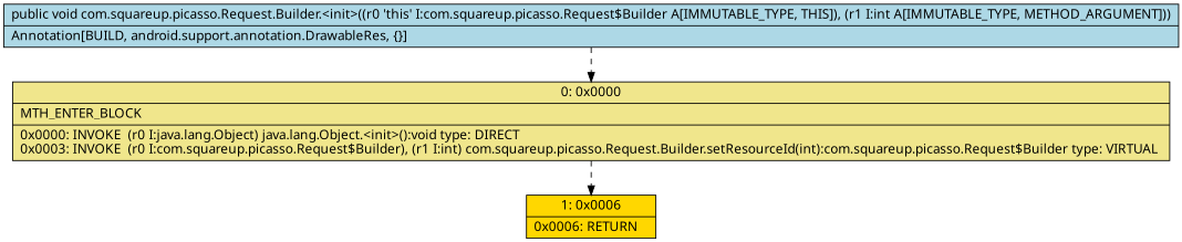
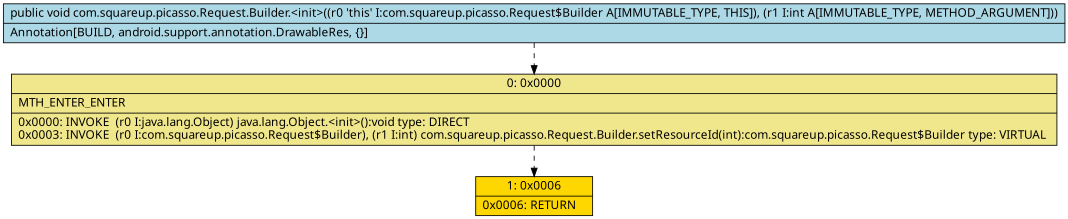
  digraph {
    fontname="Noto Sans"
    node [shape=record style=filled fontname="Noto Sans"]
    edge [style=dashed fontname="Noto Sans"]
-   n1 [label="{0\:\ 0x0000|MTH_ENTER_BLOCK\l|0x0000: INVOKE  (r0 I:java.lang.Object) java.lang.Object.\<init\>():void type: DIRECT \l0x0003: INVOKE  (r0 I:com.squareup.picasso.Request$Builder), (r1 I:int) com.squareup.picasso.Request.Builder.setResourceId(int):com.squareup.picasso.Request$Builder type: VIRTUAL \l}" fillcolor=khaki]
+   n1 [label="{0\:\ 0x0000|MTH_ENTER_ENTER\l|0x0000: INVOKE  (r0 I:java.lang.Object) java.lang.Object.\<init\>():void type: DIRECT \l0x0003: INVOKE  (r0 I:com.squareup.picasso.Request$Builder), (r1 I:int) com.squareup.picasso.Request.Builder.setResourceId(int):com.squareup.picasso.Request$Builder type: VIRTUAL \l}" fillcolor=khaki]
    n2 [label="{1\:\ 0x0006|0x0006: RETURN   \l}" fillcolor=gold]
    n3 [label="{public void com.squareup.picasso.Request.Builder.\<init\>((r0 'this' I:com.squareup.picasso.Request$Builder A[IMMUTABLE_TYPE, THIS]), (r1 I:int A[IMMUTABLE_TYPE, METHOD_ARGUMENT]))  | Annotation[BUILD, android.support.annotation.DrawableRes, \{\}]\l}" fillcolor=lightblue]
    n1 -> n2
    n3 -> n1
  }
